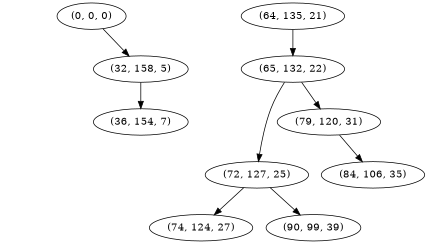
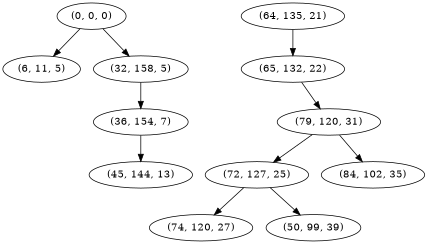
  digraph {
    "(0, 0, 0)"
+   "(6, 11, 5)"
    "(32, 158, 5)"
    "(36, 154, 7)"
+   "(45, 144, 13)"
    "(64, 135, 21)"
    "(65, 132, 22)"
    "(72, 127, 25)"
    "(79, 120, 31)"
-   "(74, 124, 27)"
-   "(90, 99, 39)"
-   "(84, 106, 35)"
+   "(74, 124, 27)" [label="(74, 120, 27)"]
+   "(90, 99, 39)" [label="(50, 99, 39)"]
+   "(84, 106, 35)" [label="(84, 102, 35)"]
+   "(0, 0, 0)" -> "(6, 11, 5)"
    "(0, 0, 0)" -> "(32, 158, 5)"
    "(32, 158, 5)" -> "(36, 154, 7)"
+   "(36, 154, 7)" -> "(45, 144, 13)"
    "(64, 135, 21)" -> "(65, 132, 22)"
-   "(65, 132, 22)" -> "(72, 127, 25)"
+   "(79, 120, 31)" -> "(72, 127, 25)"
    "(65, 132, 22)" -> "(79, 120, 31)"
    "(72, 127, 25)" -> "(74, 124, 27)"
    "(72, 127, 25)" -> "(90, 99, 39)"
    "(79, 120, 31)" -> "(84, 106, 35)"
  }
